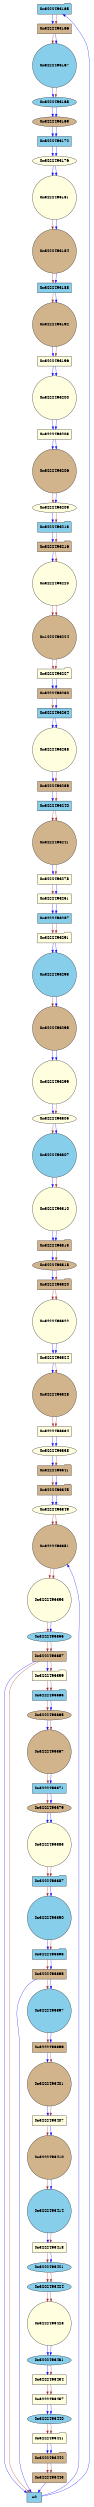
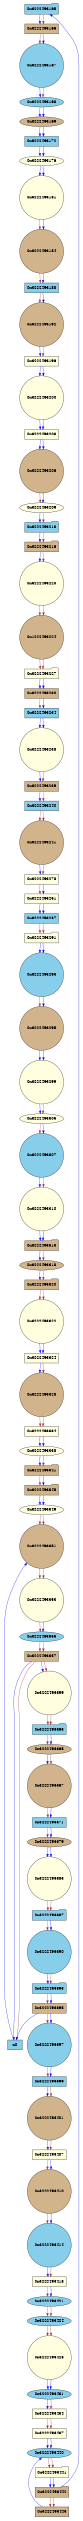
  digraph {
    node [fillcolor=lightyellow shape=circle style=filled]
    edge [color=blue]
    n1 [fillcolor=skyblue label="0x3222493165" shape=folder]
    n2 [fillcolor=tan label="0x3222493166" shape=box]
    n3 [fillcolor=skyblue label="0x3222493167"]
    n4 [fillcolor=skyblue label="0x3222493168" shape=ellipse]
    n5 [fillcolor=tan label="0x3222493169" shape=ellipse]
    n6 [fillcolor=skyblue label="0x3222493172" shape=box]
    n7 [label="0x3222493176" shape=ellipse]
    n8 [label="0x3222493181"]
    n9 [fillcolor=tan label="0x3222493184"]
    n10 [fillcolor=skyblue label="0x3222493188" shape=box]
    n11 [fillcolor=tan label="0x3222493192"]
    n12 [label="0x3222493196" shape=box]
    n13 [label="0x3222493200"]
    n14 [label="0x3222493203" shape=box]
    n15 [fillcolor=tan label="0x3222493206"]
    n16 [label="0x3222493209" shape=ellipse]
    n17 [fillcolor=skyblue label="0x3222493213" shape=folder]
    n18 [fillcolor=tan label="0x3222493216" shape=folder]
    n19 [label="0x3222493220"]
    n20 [fillcolor=tan label="0x1222493224"]
    n21 [label="0x3222493227" shape=folder]
    n22 [fillcolor=tan label="0x3222493230" shape=box]
    n23 [fillcolor=skyblue label="0x3222493234" shape=box]
    n24 [label="0x3222493238"]
    n25 [fillcolor=tan label="0x3222493239" shape=box]
    n26 [fillcolor=skyblue label="0x3222493240" shape=box]
    n27 [fillcolor=tan label="0x3222493241"]
    n28 [label="0x3222493278" shape=box]
    n29 [label="0x3222493251" shape=box]
    n30 [fillcolor=skyblue label="0x3222493287" shape=box]
    n31 [label="0x3222493291" shape=folder]
    n32 [fillcolor=skyblue label="0x3222493293"]
    n33 [fillcolor=tan label="0x3222493295"]
    n34 [label="0x3222493299"]
    n35 [label="0x3222493305" shape=ellipse]
    n36 [fillcolor=skyblue label="0x3222493307"]
    n37 [label="0x3222493310"]
    n38 [fillcolor=tan label="0x3222493313" shape=folder]
    n39 [fillcolor=tan label="0x3222493318" shape=ellipse]
    n40 [fillcolor=tan label="0x3222493320" shape=folder]
    n41 [label="0x3222493322"]
    n42 [label="0x3222493324" shape=box]
    n43 [fillcolor=tan label="0x3222493328"]
    n44 [label="0x3222493334" shape=box]
    n45 [label="0x3222493338" shape=ellipse]
    n46 [fillcolor=tan label="0x3222493341" shape=folder]
    n47 [fillcolor=tan label="0x3222493345" shape=folder]
    n48 [label="0x3222493349" shape=ellipse]
    n49 [fillcolor=tan label="0x3222493351"]
    n50 [label="0x3222493353"]
    n51 [fillcolor=skyblue label="0x3222493355" shape=ellipse]
    n0 [fillcolor=skyblue shape=box]
    n52 [fillcolor=tan label="0x3222493357" shape=box]
-   n53 [label="0x3222493359" shape=folder]
+   n53 [label="0x3222493359"]
    n54 [fillcolor=skyblue label="0x3222493363" shape=folder]
    n55 [fillcolor=tan label="0x3222493365" shape=ellipse]
    n56 [fillcolor=tan label="0x3222493367"]
    n57 [fillcolor=skyblue label="0x3222493371" shape=box]
    n58 [fillcolor=tan label="0x3222493379" shape=ellipse]
    n59 [label="0x3222493383"]
    n60 [fillcolor=skyblue label="0x3222493387" shape=folder]
    n61 [fillcolor=skyblue label="0x3222493390"]
    n62 [fillcolor=skyblue label="0x3222493393" shape=folder]
    n63 [fillcolor=tan label="0x3222493395" shape=box]
    n64 [fillcolor=skyblue label="0x3222493397"]
-   n65 [fillcolor=tan label="0x3222493399" shape=box]
+   n65 [fillcolor=skyblue label="0x3222493399" shape=box]
    n66 [fillcolor=tan label="0x3222493401"]
    n67 [label="0x3222493407" shape=box]
    n68 [fillcolor=tan label="0x3222493410"]
    n69 [fillcolor=skyblue label="0x3222493414"]
    n70 [label="0x3222493418" shape=box]
    n71 [fillcolor=skyblue label="0x3222493421" shape=ellipse]
    n72 [fillcolor=skyblue label="0x3222493424" shape=ellipse]
    n73 [label="0x3222493428"]
    n74 [fillcolor=skyblue label="0x3222493431" shape=ellipse]
    n75 [label="0x3222493434" shape=box]
    n76 [label="0x3222493437" shape=box]
    n77 [fillcolor=skyblue label="0x3222493440" shape=ellipse]
    n78 [label="0x3222493441" shape=folder]
    n79 [fillcolor=tan label="0x3222493442" shape=folder]
    n80 [fillcolor=tan label="0x3222493443" shape=box]
    n1 -> n2
    n1 -> n2 [color=brown]
    n2 -> n3 [color=brown]
    n2 -> n3
    n3 -> n4
    n3 -> n4 [color=brown]
    n4 -> n5
    n4 -> n5
    n5 -> n6
    n5 -> n6
    n6 -> n7
    n6 -> n7
    n7 -> n8
    n7 -> n8
    n8 -> n9 [color=brown]
    n8 -> n9
    n9 -> n10 [color=brown]
    n9 -> n10
    n10 -> n11 [color=brown]
    n10 -> n11
    n11 -> n12
    n11 -> n12 [color=brown]
    n12 -> n13
    n12 -> n13
    n13 -> n14
    n13 -> n14
    n14 -> n15
    n14 -> n15
    n15 -> n16 [color=brown]
    n15 -> n16
    n16 -> n17
    n16 -> n17 [color=brown]
    n17 -> n18
    n17 -> n18 [color=brown]
    n18 -> n19
    n18 -> n19 [color=brown]
    n19 -> n20 [color=brown]
    n19 -> n20 [color=brown]
    n20 -> n21 [color=brown]
    n20 -> n21 [color=brown]
    n21 -> n22
    n21 -> n22
    n22 -> n23 [color=brown]
    n22 -> n23
    n23 -> n24
    n23 -> n24
    n24 -> n25
    n24 -> n25 [color=brown]
    n25 -> n26
    n25 -> n26 [color=brown]
    n26 -> n27 [color=brown]
    n26 -> n27 [color=brown]
    n27 -> n28
    n27 -> n28 [color=brown]
    n28 -> n29 [color=brown]
    n28 -> n29
    n29 -> n30
    n29 -> n30
    n30 -> n31 [color=brown]
    n30 -> n31 [color=brown]
    n31 -> n32
    n31 -> n32
    n32 -> n33 [color=brown]
    n32 -> n33
    n33 -> n34
    n33 -> n34
    n34 -> n35
    n34 -> n35 [color=brown]
    n35 -> n36 [color=brown]
    n35 -> n36
    n36 -> n37
    n36 -> n37 [color=brown]
    n37 -> n38
    n37 -> n38
    n38 -> n39
    n38 -> n39 [color=brown]
    n39 -> n40
    n39 -> n40 [color=brown]
    n40 -> n41 [color=brown]
    n40 -> n41 [color=brown]
    n41 -> n42
    n41 -> n42
    n42 -> n43
    n42 -> n43 [color=brown]
    n43 -> n44 [color=brown]
    n43 -> n44 [color=brown]
    n44 -> n45
    n44 -> n45
    n45 -> n46
    n45 -> n46 [color=brown]
    n46 -> n47 [color=brown]
    n46 -> n47
    n47 -> n48
    n47 -> n48
    n48 -> n49 [color=brown]
    n48 -> n49 [color=brown]
    n49 -> n50 [color=brown]
    n49 -> n50 [color=brown]
    n50 -> n51 [color=brown]
    n50 -> n51
    n51 -> n52 [color=brown]
    n51 -> n52 [color=brown]
-   n0 -> n1
+   n79 -> n1
    n0 -> n49
    n52 -> n0
    n52 -> n0 [color=brown]
    n52 -> n53
    n52 -> n53 [color=brown]
    n53 -> n54 [color=brown]
    n53 -> n54 [color=brown]
    n54 -> n55 [color=brown]
    n54 -> n55
    n55 -> n56
    n55 -> n56 [color=brown]
    n56 -> n57 [color=brown]
    n56 -> n57
    n57 -> n58 [color=brown]
    n57 -> n58
    n58 -> n59
    n58 -> n59
    n59 -> n60 [color=brown]
    n59 -> n60 [color=brown]
    n60 -> n61 [color=brown]
    n60 -> n61
    n61 -> n62
    n61 -> n62 [color=brown]
    n62 -> n63 [color=brown]
    n62 -> n63
    n63 -> n0
    n63 -> n64 [color=brown]
    n63 -> n64
    n64 -> n65 [color=brown]
    n64 -> n65
    n65 -> n66
    n65 -> n66 [color=brown]
    n66 -> n67
    n66 -> n67 [color=brown]
    n67 -> n68 [color=brown]
    n67 -> n68
    n68 -> n69 [color=brown]
    n68 -> n69
    n69 -> n70
    n69 -> n70 [color=brown]
    n70 -> n71 [color=brown]
    n70 -> n71
    n71 -> n72 [color=brown]
    n71 -> n72 [color=brown]
    n72 -> n73 [color=brown]
    n72 -> n73 [color=brown]
    n73 -> n74
    n73 -> n74
    n74 -> n75
    n74 -> n75 [color=brown]
    n75 -> n76 [color=brown]
    n75 -> n76 [color=brown]
    n76 -> n77
    n76 -> n77
    n77 -> n78 [color=brown]
    n77 -> n78 [color=brown]
    n78 -> n79
    n78 -> n79
    n79 -> n80 [color=brown]
    n79 -> n80 [color=brown]
-   n80 -> n0
+   n80 -> n77
  }
